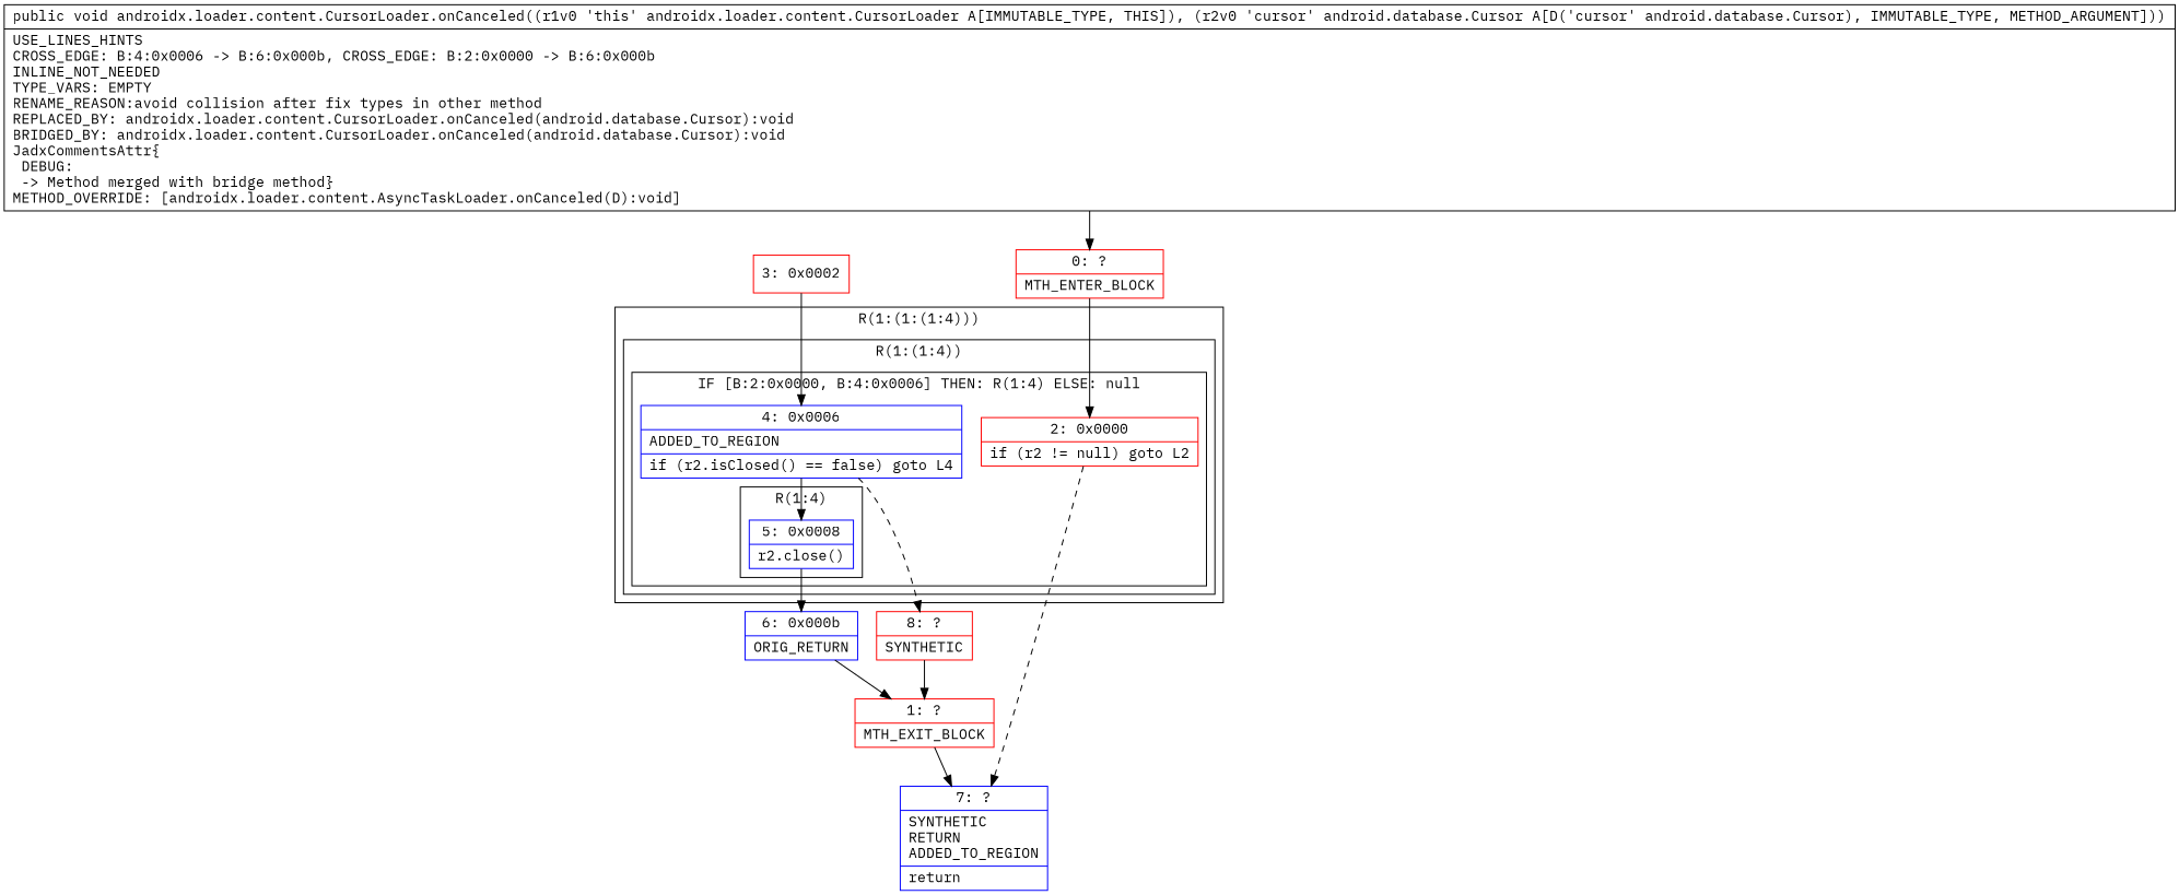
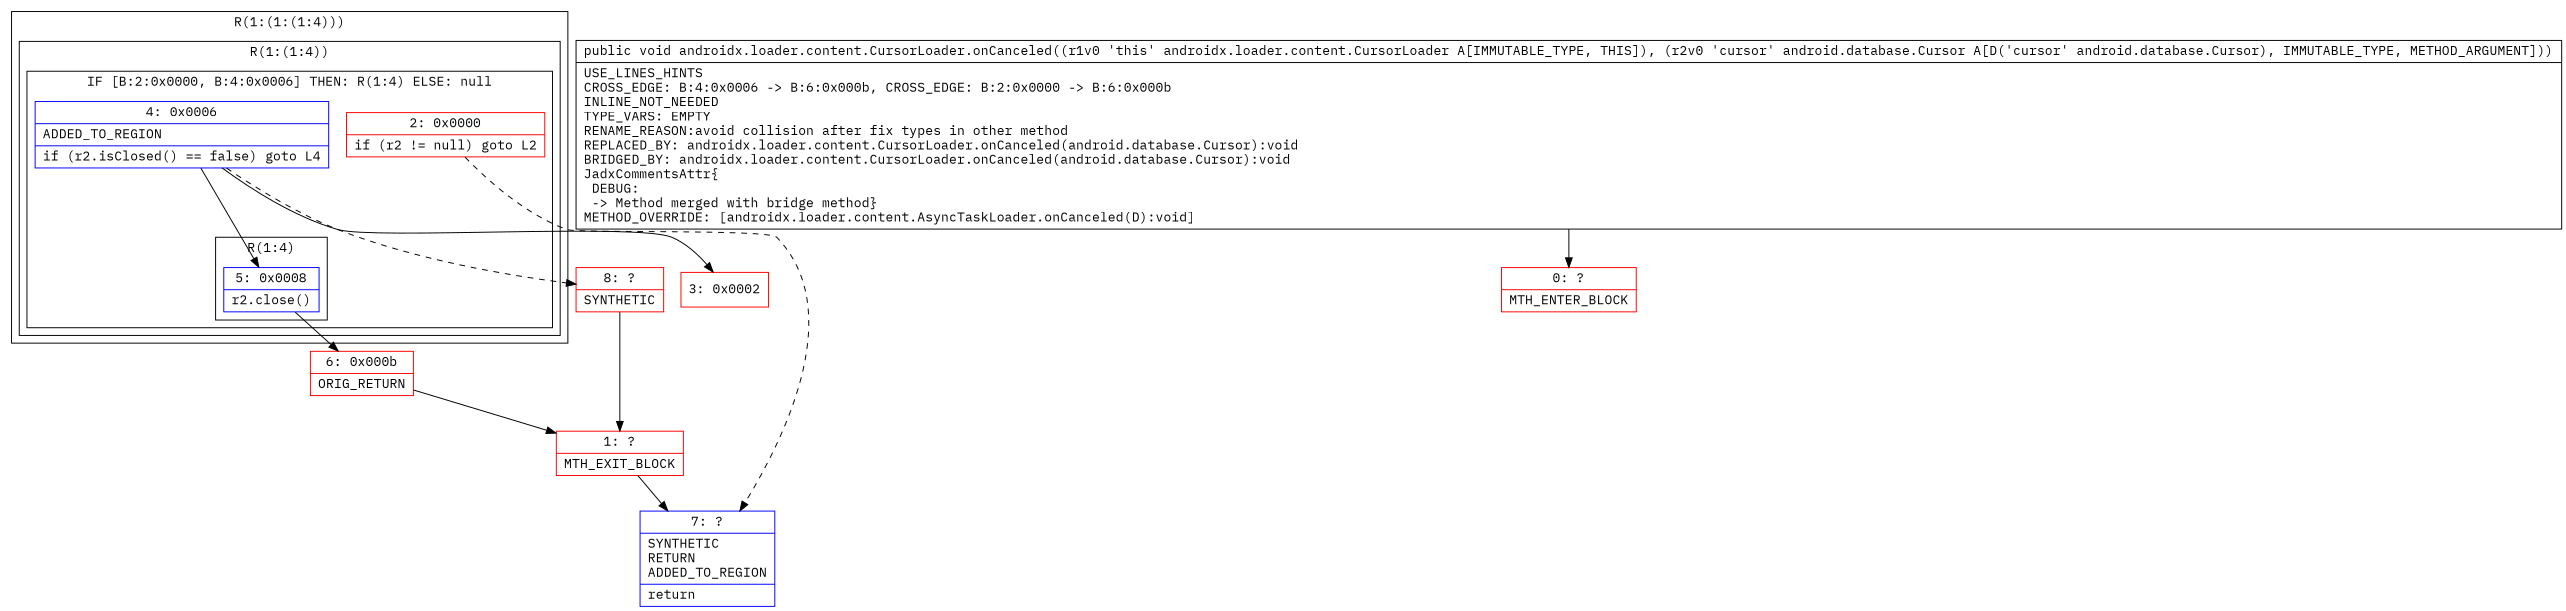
  digraph {
    fontname="IBM Plex Mono"
    node [color=red fontname="IBM Plex Mono" shape=record]
    edge [fontname="IBM Plex Mono"]
    n1 [color=blue label="{5\:\ 0x0008|r2.close()\l}"]
    n2 [label="{2\:\ 0x0000|if (r2 != null) goto L2\l}"]
    n3 [color=blue label="{4\:\ 0x0006|ADDED_TO_REGION\l|if (r2.isClosed() == false) goto L4\l}"]
-   n4 [color=blue label="{6\:\ 0x000b|ORIG_RETURN\l}"]
+   n4 [label="{6\:\ 0x000b|ORIG_RETURN\l}"]
    n5 [color=blue label="{7\:\ ?|SYNTHETIC\lRETURN\lADDED_TO_REGION\l|return\l}"]
    n6 [label="{8\:\ ?|SYNTHETIC\l}"]
    n7 [label="{3\:\ 0x0002}"]
    n8 [label="{1\:\ ?|MTH_EXIT_BLOCK\l}"]
    n9 [label="{0\:\ ?|MTH_ENTER_BLOCK\l}"]
    n10 [label="{public void androidx.loader.content.CursorLoader.onCanceled((r1v0 'this' androidx.loader.content.CursorLoader A[IMMUTABLE_TYPE, THIS]), (r2v0 'cursor' android.database.Cursor A[D('cursor' android.database.Cursor), IMMUTABLE_TYPE, METHOD_ARGUMENT]))  | USE_LINES_HINTS\lCROSS_EDGE: B:4:0x0006 \-\> B:6:0x000b, CROSS_EDGE: B:2:0x0000 \-\> B:6:0x000b\lINLINE_NOT_NEEDED\lTYPE_VARS: EMPTY\lRENAME_REASON:avoid collision after fix types in other method\lREPLACED_BY: androidx.loader.content.CursorLoader.onCanceled(android.database.Cursor):void\lBRIDGED_BY: androidx.loader.content.CursorLoader.onCanceled(android.database.Cursor):void\lJadxCommentsAttr\{\l DEBUG: \l \-\> Method merged with bridge method\}\lMETHOD_OVERRIDE: [androidx.loader.content.AsyncTaskLoader.onCanceled(D):void]\l}" color=""]
    subgraph cluster_1 {
      label="R(1:(1:(1:4)))"
      subgraph cluster_2 {
        label="R(1:(1:4))"
        subgraph cluster_3 {
          label="IF [B:2:0x0000, B:4:0x0006] THEN: R(1:4) ELSE: null"
          n2
          n3
          subgraph cluster_4 {
            label="R(1:4)"
            n1
          }
        }
      }
    }
    n1 -> n4
    n2 -> n5 [style=dashed]
    n3 -> n1
    n3 -> n6 [style=dashed]
    n4 -> n8
    n6 -> n8
-   n7 -> n3
+   n3 -> n7
    n8 -> n5
-   n9 -> n2
    n10 -> n9
  }
